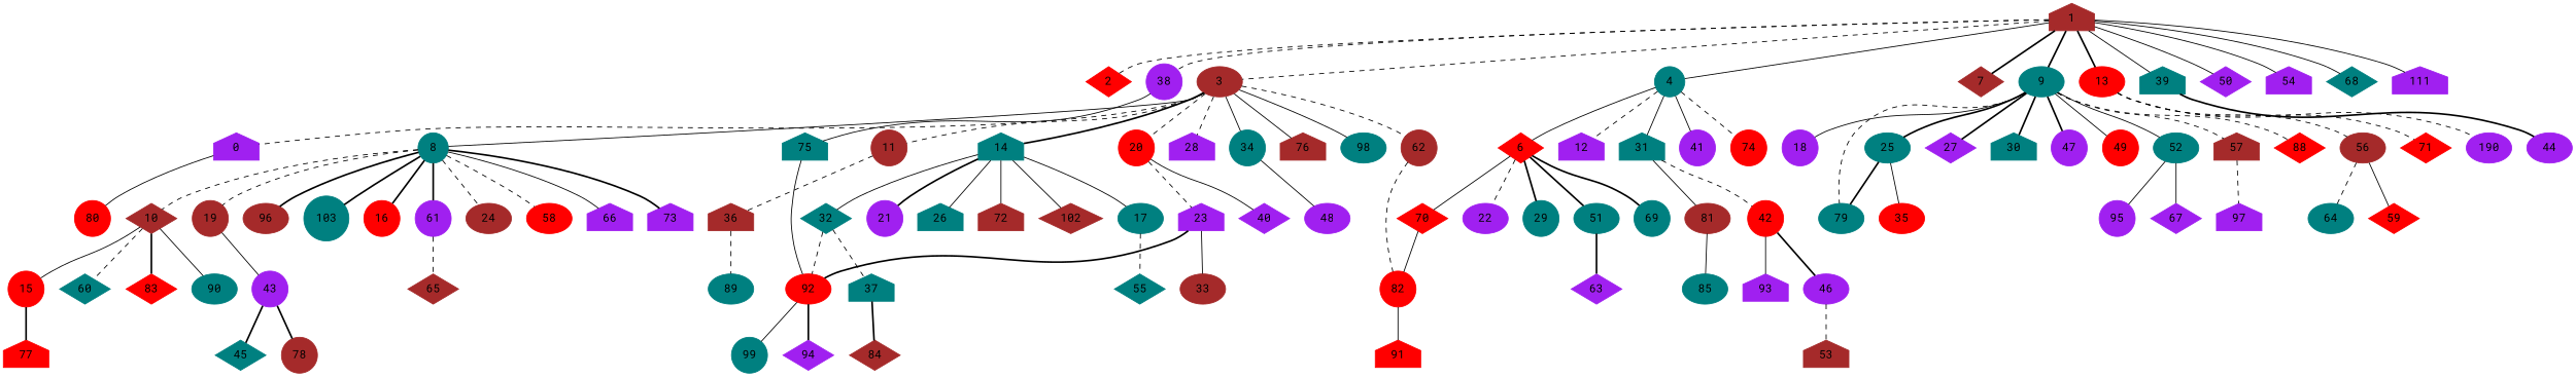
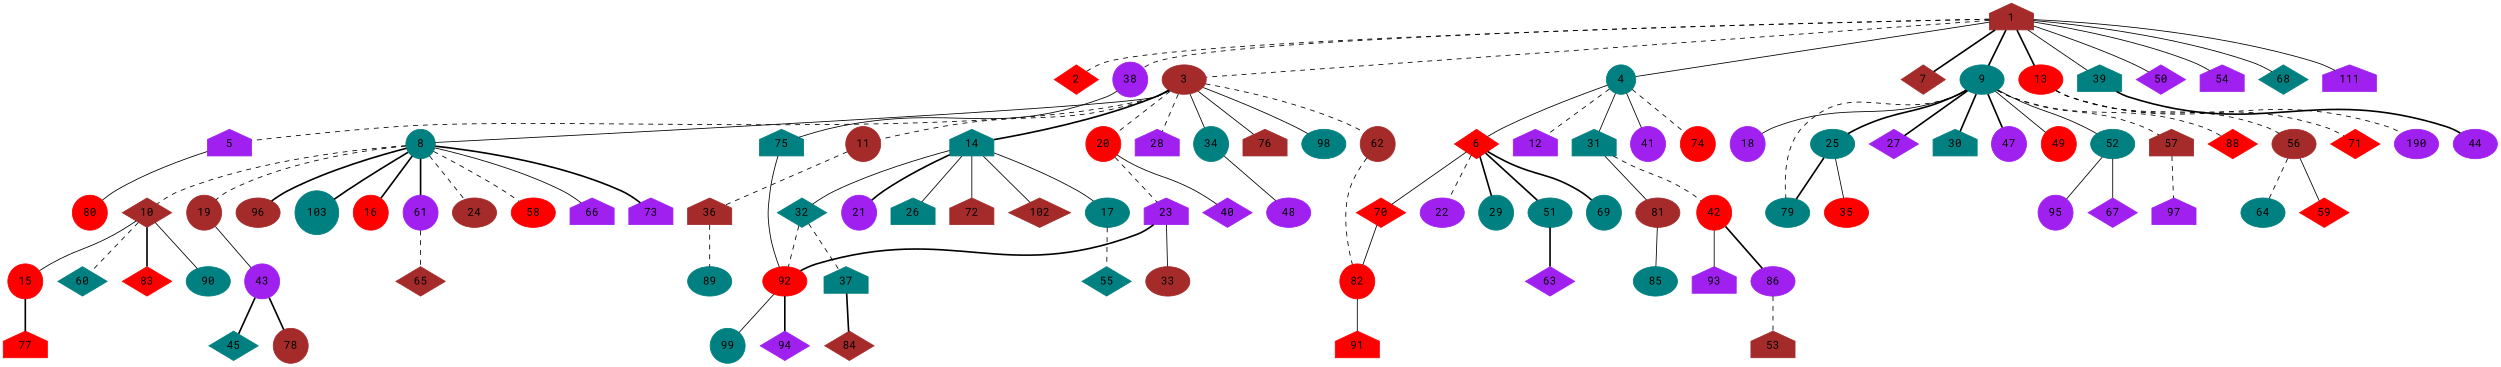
  graph {
    fontname="Roboto Mono"
    node [color=teal fontname="Roboto Mono" shape=circle style=filled]
    edge [fontname="Roboto Mono" style=solid]
    1 [color=brown shape=house]
    2 [color=red shape=diamond]
    3 [color=brown shape=ellipse]
    4
    7 [color=brown shape=diamond]
    9 [shape=ellipse]
    13 [color=red shape=ellipse]
    38 [color=purple]
    39 [shape=house]
    50 [color=purple shape=diamond]
    54 [color=purple shape=house]
    68 [shape=diamond]
    n13 [color=purple label=111 shape=house]
-   5 [color=purple shape=house label=0]
+   5 [color=purple shape=house]
    8
    11 [color=brown]
    14 [shape=house]
    20 [color=red]
    28 [color=purple shape=house]
    34
    62 [color=brown]
    76 [color=brown shape=house]
    98 [shape=ellipse]
    6 [color=red shape=diamond]
    12 [color=purple shape=house]
    31 [shape=house]
    41 [color=purple]
    74 [color=red]
    18 [color=purple]
    25 [shape=ellipse]
    27 [color=purple shape=diamond]
    30 [shape=house]
    47 [color=purple]
    49 [color=red]
    52 [shape=ellipse]
    57 [color=brown shape=house]
    79 [shape=ellipse]
    88 [color=red shape=diamond]
    56 [color=brown shape=ellipse]
    71 [color=red shape=diamond]
    n41 [color=purple label=190 shape=ellipse]
    75 [shape=house]
    44 [color=purple shape=ellipse]
    80 [color=red]
    10 [color=brown shape=diamond]
    16 [color=red]
    19 [color=brown]
    24 [color=brown shape=ellipse]
    58 [color=red shape=ellipse]
    61 [color=purple]
    66 [color=purple shape=house]
    73 [color=purple shape=house]
    96 [color=brown shape=ellipse]
    103
    36 [color=brown shape=house]
    17 [shape=ellipse]
    21 [color=purple]
    26 [shape=house]
    32 [shape=diamond]
    72 [color=brown shape=house]
    102 [color=brown shape=diamond]
    23 [color=purple shape=house]
    40 [color=purple shape=diamond]
    48 [color=purple shape=ellipse]
    82 [color=red]
    22 [color=purple shape=ellipse]
    29
    51 [shape=ellipse]
    69
    70 [color=red shape=diamond]
    42 [color=red]
    81 [color=brown shape=ellipse]
    63 [color=purple shape=diamond]
    15 [color=red]
    60 [shape=diamond]
    83 [color=red shape=diamond]
    90 [shape=ellipse]
    43 [color=purple]
    65 [color=brown shape=diamond]
    35 [color=red shape=ellipse]
    67 [color=purple shape=diamond]
    95 [color=purple]
    97 [color=purple shape=house]
    77 [color=red shape=house]
    89 [shape=ellipse]
    59 [color=red shape=diamond]
    64 [shape=ellipse]
    55 [shape=diamond]
    92 [color=red shape=ellipse]
    37 [shape=house]
    45 [shape=diamond]
    78 [color=brown]
    33 [color=brown shape=ellipse]
    94 [color=purple shape=diamond]
    99
-   46 [color=purple shape=ellipse]
+   46 [color=purple shape=ellipse label=86]
    93 [color=purple shape=house]
    85 [shape=ellipse]
    84 [color=brown shape=diamond]
    53 [color=brown shape=house]
    91 [color=red shape=house]
    1 -- 2 [style=dashed]
    1 -- 3 [style=dashed]
    1 -- 4
    1 -- 7 [style=bold]
    1 -- 9 [style=bold]
    1 -- 13 [style=bold]
    1 -- 38 [style=dashed]
    1 -- 39
    1 -- 50
    1 -- 54
    1 -- 68
    1 -- n13
    3 -- 5 [style=dashed]
    3 -- 8
    3 -- 11 [style=dashed]
    3 -- 14 [style=bold]
    3 -- 20 [style=dashed]
    3 -- 28 [style=dashed]
    3 -- 34
    3 -- 62 [style=dashed]
    3 -- 76
    3 -- 98
    4 -- 6
    4 -- 12 [style=dashed]
    4 -- 31
    4 -- 41
    4 -- 74 [style=dashed]
    9 -- 18
    9 -- 25 [style=bold]
    9 -- 27 [style=bold]
    9 -- 30 [style=bold]
    9 -- 47 [style=bold]
    9 -- 49
    9 -- 52
    9 -- 57 [style=dashed]
    9 -- 79 [style=dashed]
    9 -- 88 [style=dashed]
    13 -- 56 [style=dashed]
    13 -- 71 [style=dashed]
    13 -- n41 [style=dashed]
    38 -- 75
    39 -- 44 [style=bold]
    5 -- 80
    8 -- 10 [style=dashed]
    8 -- 16 [style=bold]
    8 -- 19 [style=dashed]
    8 -- 24 [style=dashed]
    8 -- 58 [style=dashed]
    8 -- 61 [style=bold]
    8 -- 66
    8 -- 73 [style=bold]
    8 -- 96 [style=bold]
    8 -- 103 [style=bold]
    11 -- 36 [style=dashed]
    14 -- 17
    14 -- 21 [style=bold]
    14 -- 26
    14 -- 32
    14 -- 72
    14 -- 102
    20 -- 23 [style=dashed]
    20 -- 40
    34 -- 48
    62 -- 82 [style=dashed]
    6 -- 22 [style=dashed]
    6 -- 29 [style=bold]
    6 -- 51 [style=bold]
    6 -- 69 [style=bold]
    6 -- 70
    31 -- 42 [style=dashed]
    31 -- 81
    25 -- 79 [style=bold]
    25 -- 35
    52 -- 67
    52 -- 95
    57 -- 97 [style=dashed]
    56 -- 59
    56 -- 64 [style=dashed]
    75 -- 92
    10 -- 15
    10 -- 60 [style=dashed]
    10 -- 83 [style=bold]
    10 -- 90
    19 -- 43
    61 -- 65 [style=dashed]
    36 -- 89 [style=dashed]
    17 -- 55 [style=dashed]
    32 -- 92 [style=dashed]
    32 -- 37 [style=dashed]
    23 -- 92 [style=bold]
    23 -- 33
    82 -- 91
    51 -- 63 [style=bold]
    70 -- 82
    42 -- 46 [style=bold]
    42 -- 93
    81 -- 85
    15 -- 77 [style=bold]
    43 -- 45 [style=bold]
    43 -- 78 [style=bold]
    92 -- 94 [style=bold]
    92 -- 99
    37 -- 84 [style=bold]
    46 -- 53 [style=dashed]
  }
